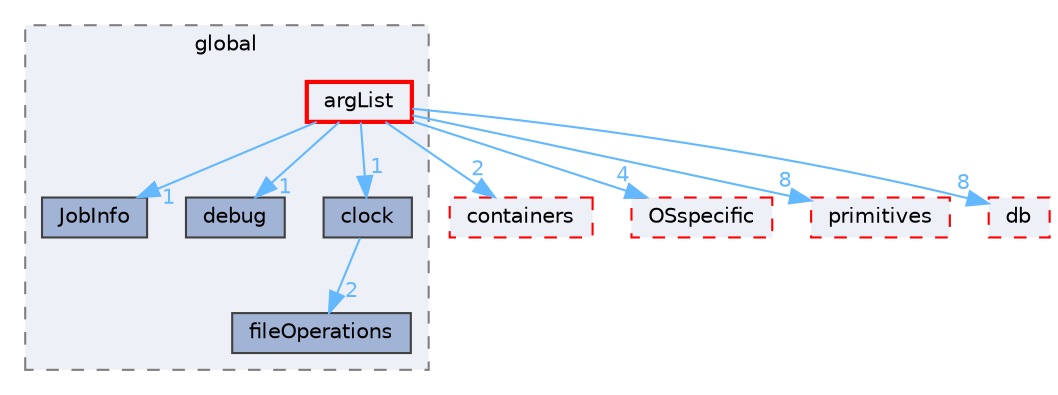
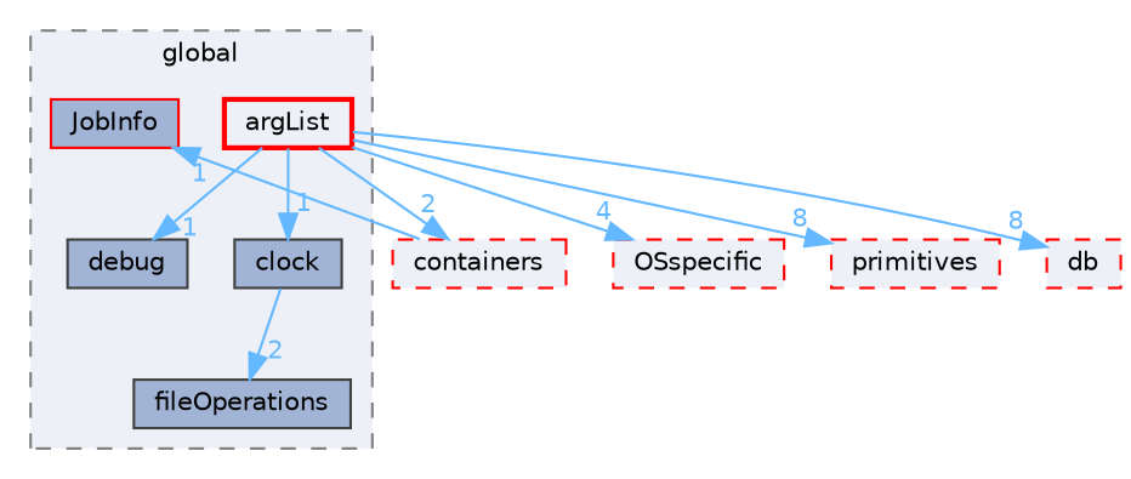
  digraph {
    compound=true
    node [color=red fillcolor="#edf0f7" fontname=Helvetica fontsize=10 shape=box style=filled]
    edge [color=steelblue1 fontcolor=steelblue1 fontname=Helvetica fontsize=10 headlabel=1 labeldistance=1.5 labelfontname=Helvetica labelfontsize=10]
-   n1 [color=grey25 fillcolor="#a2b4d6" height=0.2 label=JobInfo width=0.4]
+   n1 [fillcolor="#a2b4d6" height=0.2 label=JobInfo width=0.4]
    n2 [color=grey25 fillcolor="#a2b4d6" height=0.2 label=debug width=0.4]
    n3 [color=grey25 fillcolor="#a2b4d6" height=0.2 label=clock width=0.4]
    n4 [color=grey25 fillcolor="#a2b4d6" height=0.2 label=fileOperations width=0.4]
    n5 [height=0.2 label=argList style="filled,bold" width=0.4]
    n6 [height=0.2 label=containers style="filled,dashed" width=0.4]
    n7 [height=0.2 label=OSspecific style="filled,dashed" width=0.4]
    n8 [height=0.2 label=primitives style="filled,dashed" width=0.4]
    n9 [height=0.2 label=db style="filled,dashed" width=0.4]
    subgraph cluster_1 {
      bgcolor="#edf0f7"
      fontname=Helvetica
      fontsize=10
      label=global
      pencolor=grey50
      style="filled,dashed"
      n1
      n2
      n3
      n4
      n5
    }
    n3 -> n4 [headlabel=2]
-   n5 -> n1
+   n6 -> n1
    n5 -> n2
    n5 -> n3
    n5 -> n6 [headlabel=2]
    n5 -> n7 [headlabel=4]
    n5 -> n8 [headlabel=8]
    n5 -> n9 [headlabel=8]
  }
